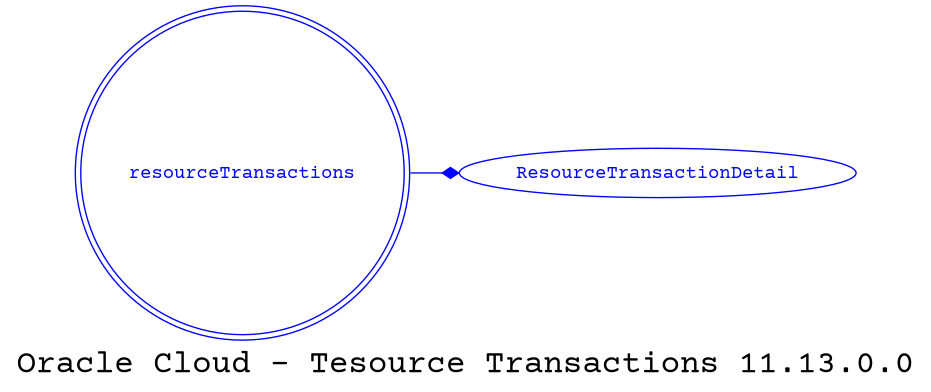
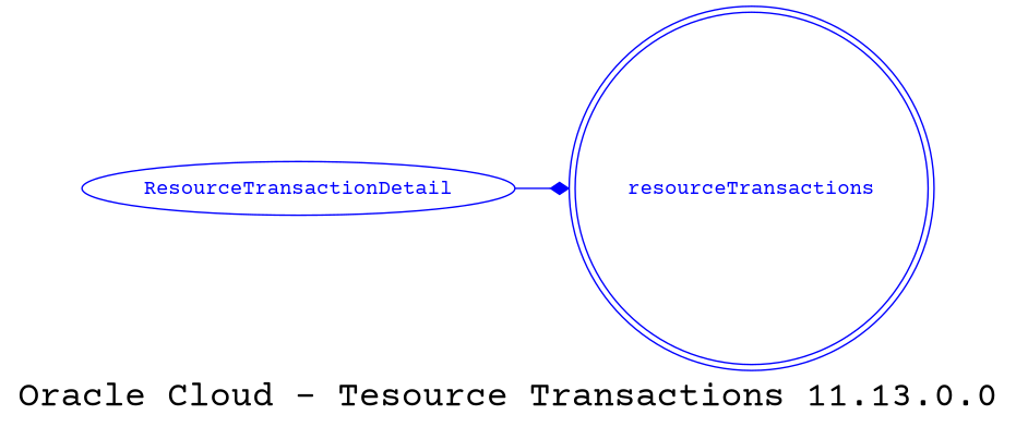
  digraph {
    fontsize=24
    label="Oracle Cloud - Tesource Transactions 11.13.0.0"
    splines=true
    rankdir=LR
    fontname="Courier Prime"
    node [color=blue fontcolor=blue fontname="Courier Prime"]
    resourceTransactions [shape=doublecircle]
    ResourceTransactionDetail [shape=ellipse]
-   resourceTransactions -> ResourceTransactionDetail [arrowhead=diamond arrowtail=none color=blue fontcolor=blue fontname="Courier Prime"]
+   ResourceTransactionDetail -> resourceTransactions [arrowhead=diamond arrowtail=none color=blue fontcolor=blue fontname="Courier Prime"]
  }
